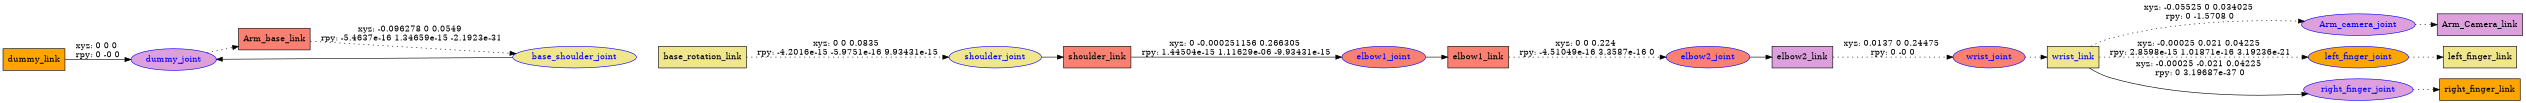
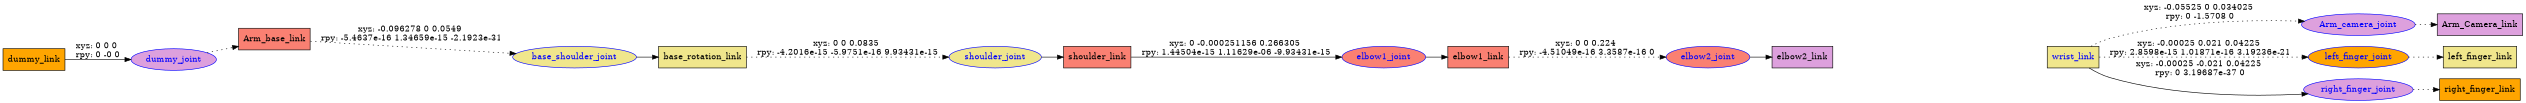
  digraph {
    rankdir=LR
    node [fillcolor=salmon shape=box style=filled fontcolor=blue]
    edge [style=dotted]
    n1 [fillcolor=orange label=dummy_link fontcolor=""]
    dummy_joint [color=blue fillcolor=plum shape=ellipse]
    n3 [label=Arm_base_link fontcolor=""]
    n4 [color=blue fillcolor=khaki label=base_shoulder_joint shape=ellipse]
    n5 [fillcolor=khaki label=base_rotation_link fontcolor=""]
    shoulder_joint [color=blue fillcolor=khaki shape=ellipse]
    n7 [label=shoulder_link fontcolor=""]
    elbow1_joint [color=blue shape=ellipse]
    n9 [label=elbow1_link fontcolor=""]
    elbow2_joint [color=blue shape=ellipse]
    n11 [fillcolor=plum label=elbow2_link fontcolor=""]
-   wrist_joint [color=blue shape=ellipse]
    n13 [fillcolor=khaki label=wrist_link]
    Arm_camera_joint [color=blue fillcolor=plum shape=ellipse]
    left_finger_joint [color=blue fillcolor=orange shape=ellipse]
    right_finger_joint [color=blue fillcolor=plum shape=ellipse]
    n17 [fillcolor=plum label=Arm_Camera_link fontcolor=""]
    n18 [fillcolor=khaki label=left_finger_link fontcolor=""]
    n19 [fillcolor=orange label=right_finger_link fontcolor=""]
    n1 -> dummy_joint [label="xyz: 0 0 0 \nrpy: 0 -0 0" style=solid]
    dummy_joint -> n3
    n3 -> n4 [label="xyz: -0.096278 0 0.0549 \nrpy: -5.4637e-16 1.34659e-15 -2.1923e-31"]
-   n4 -> dummy_joint [style=solid]
+   n4 -> n5 [style=solid]
    n5 -> shoulder_joint [label="xyz: 0 0 0.0835 \nrpy: -4.2016e-15 -5.9751e-16 9.93431e-15"]
    shoulder_joint -> n7 [style=solid]
    n7 -> elbow1_joint [label="xyz: 0 -0.000251156 0.266305 \nrpy: 1.44504e-15 1.11629e-06 -9.93431e-15" style=solid]
    elbow1_joint -> n9 [style=solid]
    n9 -> elbow2_joint [label="xyz: 0 0 0.224 \nrpy: -4.51049e-16 3.3587e-16 0"]
    elbow2_joint -> n11 [style=solid]
-   n11 -> wrist_joint [label="xyz: 0.0137 0 0.24475 \nrpy: 0 -0 0"]
-   wrist_joint -> n13
    n13 -> Arm_camera_joint [label="xyz: -0.05525 0 0.034025 \nrpy: 0 -1.5708 0"]
    n13 -> left_finger_joint [label="xyz: -0.00025 0.021 0.04225 \nrpy: 2.8598e-15 1.01871e-16 3.19236e-21"]
    n13 -> right_finger_joint [label="xyz: -0.00025 -0.021 0.04225 \nrpy: 0 3.19687e-37 0" style=solid]
    Arm_camera_joint -> n17
    left_finger_joint -> n18
    right_finger_joint -> n19
  }
